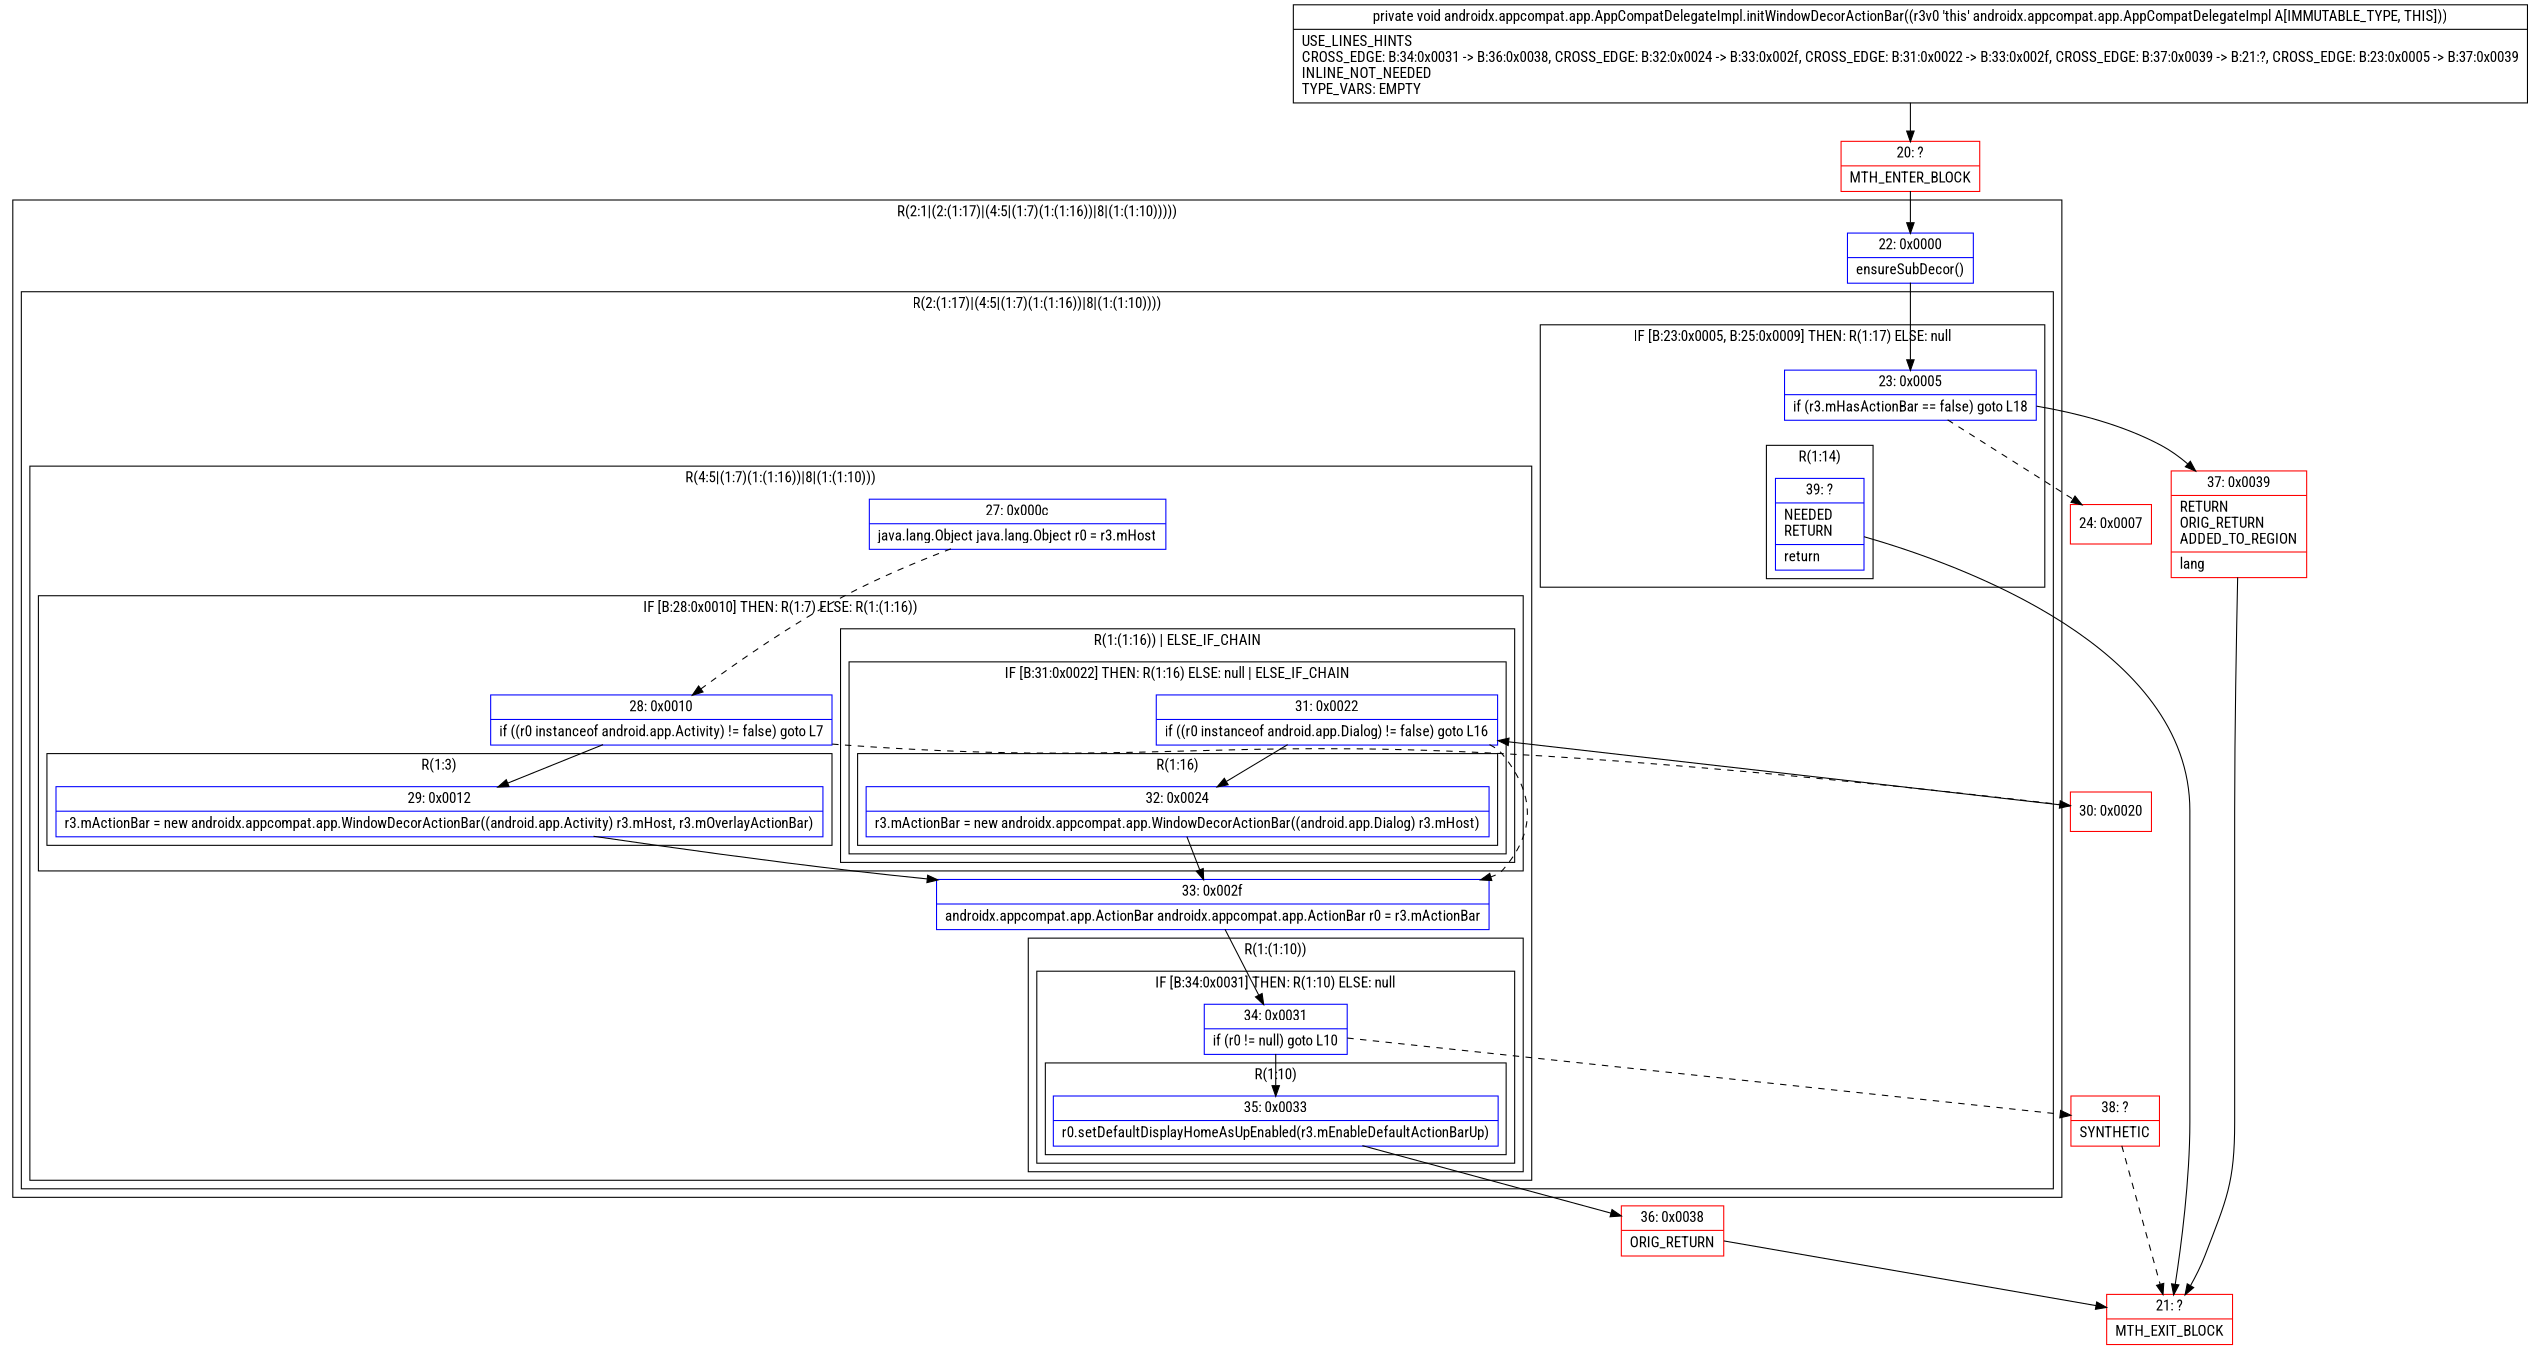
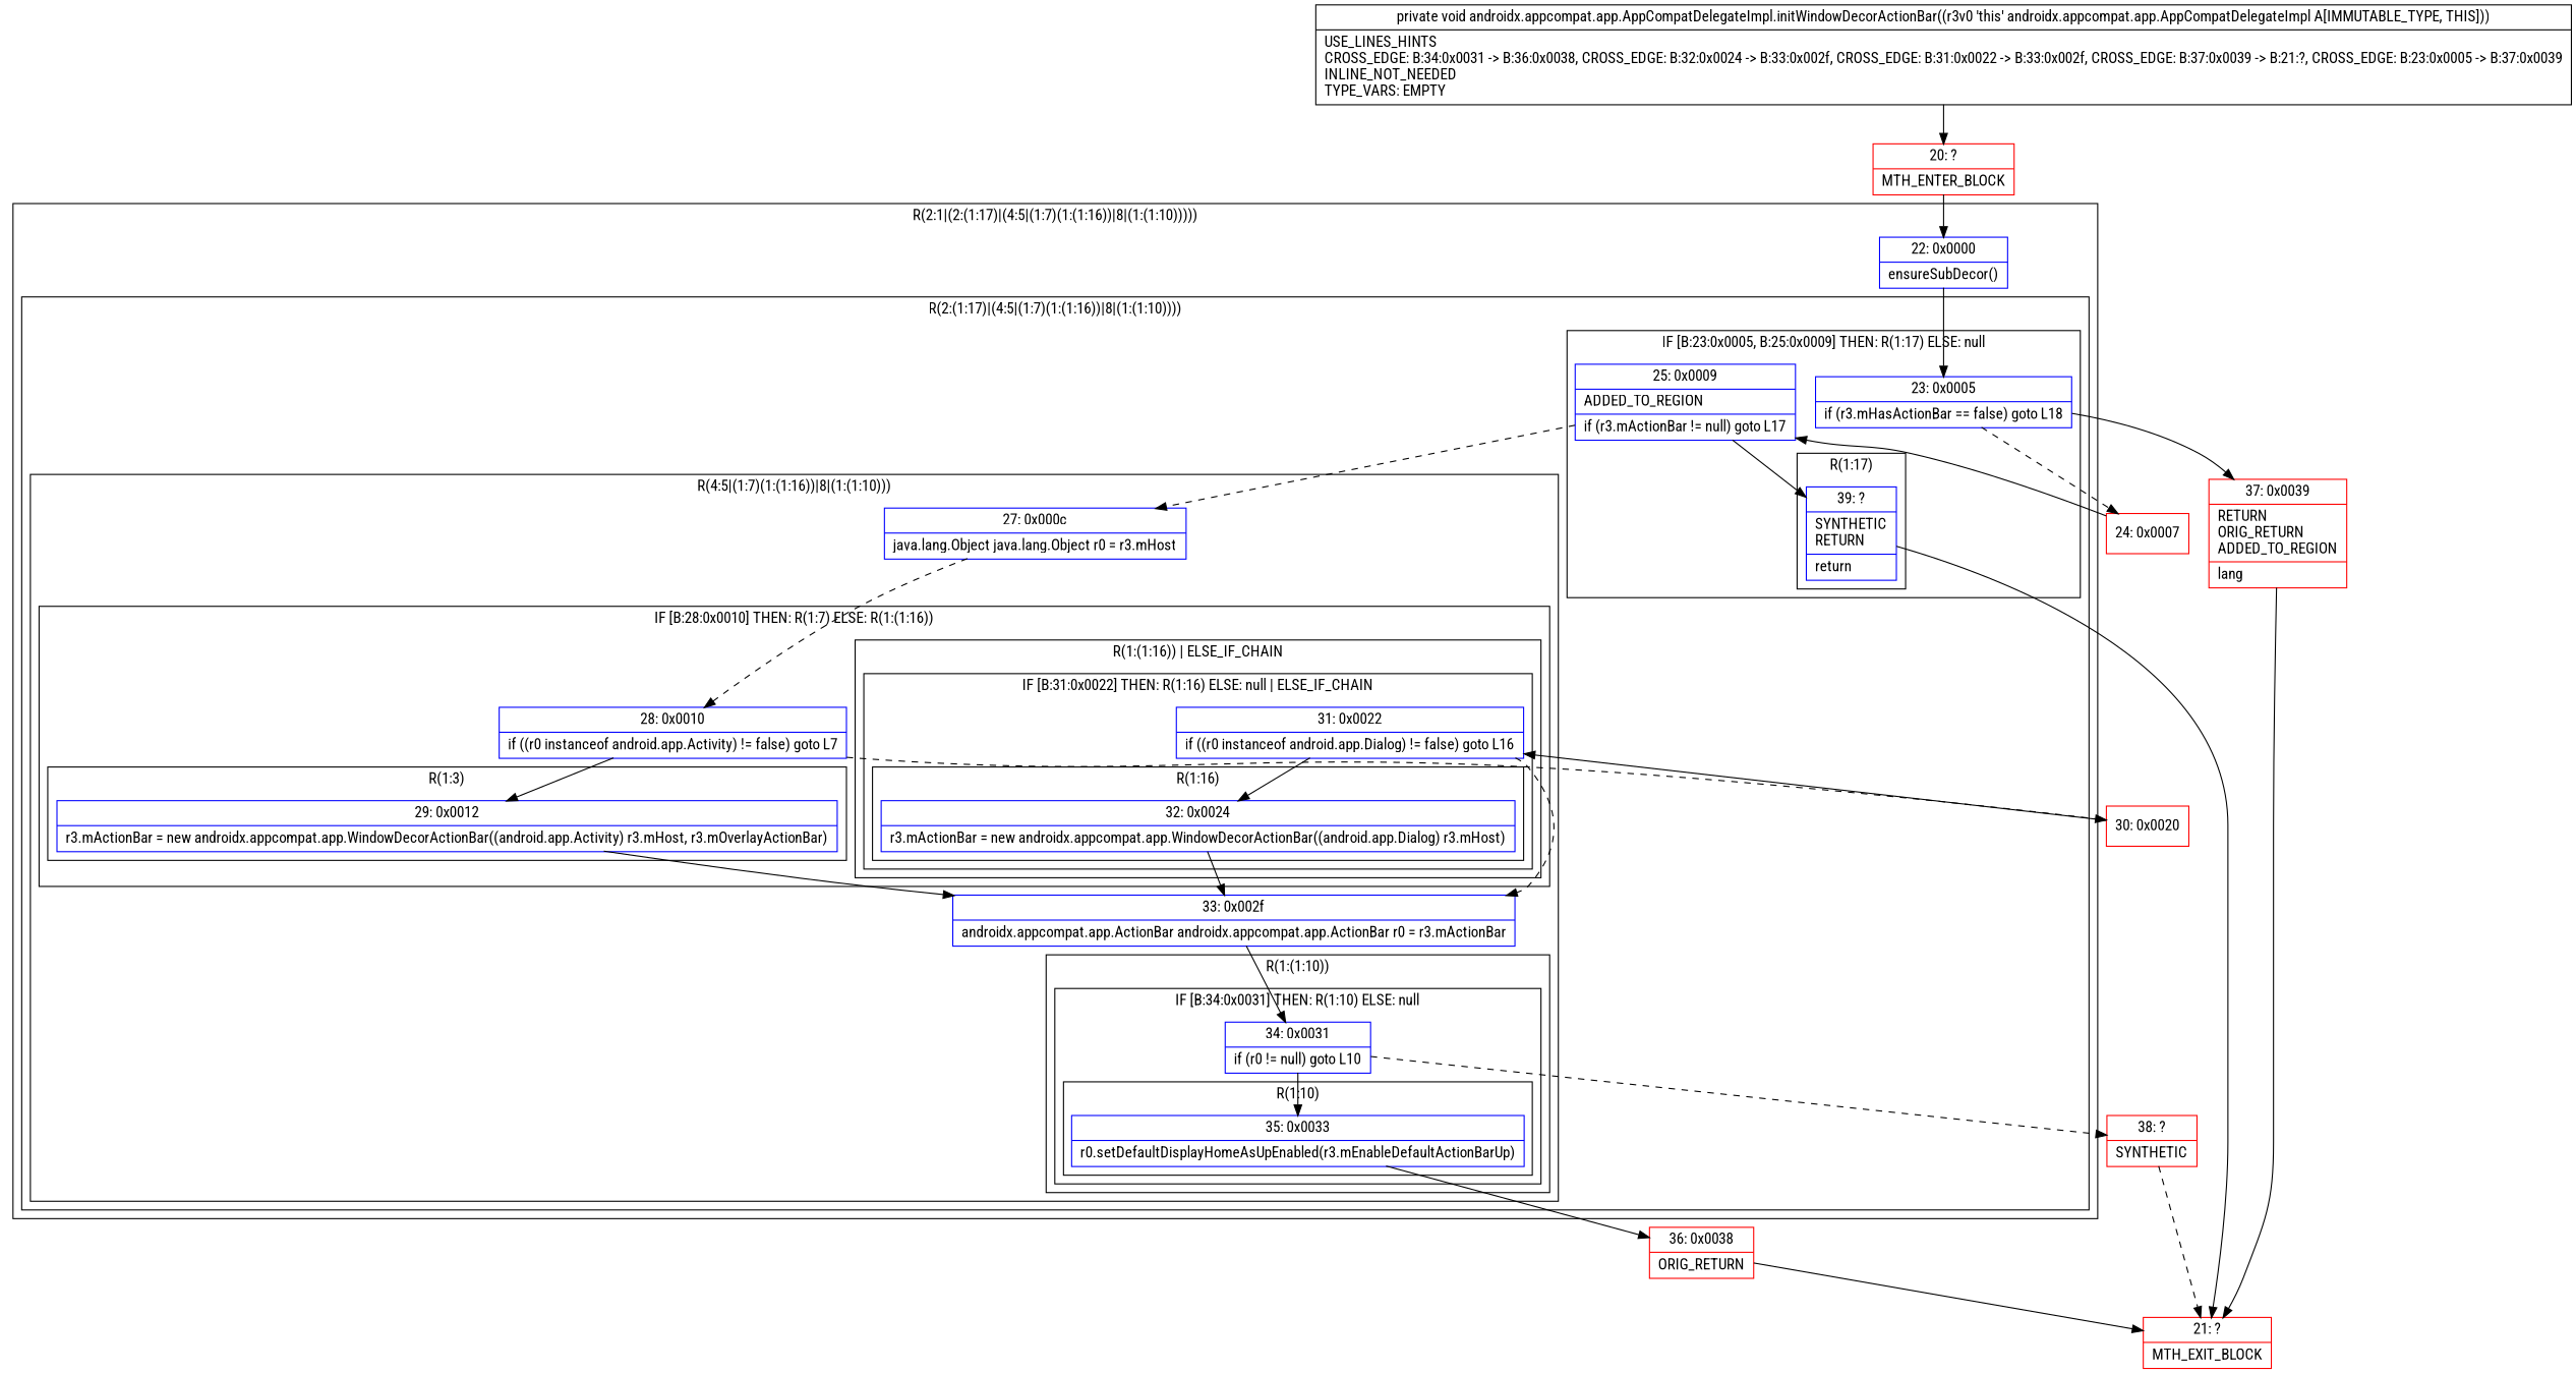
  digraph {
    fontname="Roboto Condensed"
    node [color=blue fontname="Roboto Condensed" shape=record]
    edge [fontname="Roboto Condensed"]
-   n1 [label="{39\:\ ?|NEEDED\lRETURN\l|return\l}"]
+   n1 [label="{39\:\ ?|SYNTHETIC\lRETURN\l|return\l}"]
    n2 [label="{23\:\ 0x0005|if (r3.mHasActionBar == false) goto L18\l}"]
+   n3 [label="{25\:\ 0x0009|ADDED_TO_REGION\l|if (r3.mActionBar != null) goto L17\l}"]
    n4 [label="{29\:\ 0x0012|r3.mActionBar = new androidx.appcompat.app.WindowDecorActionBar((android.app.Activity) r3.mHost, r3.mOverlayActionBar)\l}"]
    n5 [label="{32\:\ 0x0024|r3.mActionBar = new androidx.appcompat.app.WindowDecorActionBar((android.app.Dialog) r3.mHost)\l}"]
    n6 [label="{31\:\ 0x0022|if ((r0 instanceof android.app.Dialog) != false) goto L16\l}"]
    n7 [label="{28\:\ 0x0010|if ((r0 instanceof android.app.Activity) != false) goto L7\l}"]
    n8 [label="{35\:\ 0x0033|r0.setDefaultDisplayHomeAsUpEnabled(r3.mEnableDefaultActionBarUp)\l}"]
    n9 [label="{34\:\ 0x0031|if (r0 != null) goto L10\l}"]
    n10 [label="{27\:\ 0x000c|java.lang.Object java.lang.Object r0 = r3.mHost\l}"]
    n11 [label="{33\:\ 0x002f|androidx.appcompat.app.ActionBar androidx.appcompat.app.ActionBar r0 = r3.mActionBar\l}"]
    n12 [label="{22\:\ 0x0000|ensureSubDecor()\l}"]
    n13 [color=red label="{21\:\ ?|MTH_EXIT_BLOCK\l}"]
    n14 [color=red label="{24\:\ 0x0007}"]
    n15 [color=red label="{37\:\ 0x0039|RETURN\lORIG_RETURN\lADDED_TO_REGION\l|lang\l}"]
    n16 [color=red label="{30\:\ 0x0020}"]
    n17 [color=red label="{36\:\ 0x0038|ORIG_RETURN\l}"]
    n18 [color=red label="{38\:\ ?|SYNTHETIC\l}"]
    n19 [color=red label="{20\:\ ?|MTH_ENTER_BLOCK\l}"]
    n20 [label="{private void androidx.appcompat.app.AppCompatDelegateImpl.initWindowDecorActionBar((r3v0 'this' androidx.appcompat.app.AppCompatDelegateImpl A[IMMUTABLE_TYPE, THIS]))  | USE_LINES_HINTS\lCROSS_EDGE: B:34:0x0031 \-\> B:36:0x0038, CROSS_EDGE: B:32:0x0024 \-\> B:33:0x002f, CROSS_EDGE: B:31:0x0022 \-\> B:33:0x002f, CROSS_EDGE: B:37:0x0039 \-\> B:21:?, CROSS_EDGE: B:23:0x0005 \-\> B:37:0x0039\lINLINE_NOT_NEEDED\lTYPE_VARS: EMPTY\l}" color=""]
    subgraph cluster_1 {
      label="R(2:1|(2:(1:17)|(4:5|(1:7)(1:(1:16))|8|(1:(1:10)))))"
      n12
      subgraph cluster_2 {
        label="R(2:(1:17)|(4:5|(1:7)(1:(1:16))|8|(1:(1:10))))"
        subgraph cluster_3 {
          label="IF [B:23:0x0005, B:25:0x0009] THEN: R(1:17) ELSE: null"
          n2
+         n3
          subgraph cluster_4 {
-           label="R(1:14)"
+           label="R(1:17)"
            n1
          }
        }
        subgraph cluster_5 {
          label="R(4:5|(1:7)(1:(1:16))|8|(1:(1:10)))"
          n10
          n11
          subgraph cluster_6 {
            label="IF [B:28:0x0010] THEN: R(1:7) ELSE: R(1:(1:16))"
            n7
            subgraph cluster_7 {
              label="R(1:3)"
              n4
            }
            subgraph cluster_8 {
              label="R(1:(1:16)) | ELSE_IF_CHAIN\l"
              subgraph cluster_9 {
                label="IF [B:31:0x0022] THEN: R(1:16) ELSE: null | ELSE_IF_CHAIN\l"
                n6
                subgraph cluster_10 {
                  label="R(1:16)"
                  n5
                }
              }
            }
          }
          subgraph cluster_11 {
            label="R(1:(1:10))"
            subgraph cluster_12 {
              label="IF [B:34:0x0031] THEN: R(1:10) ELSE: null"
              n9
              subgraph cluster_13 {
                label="R(1:10)"
                n8
              }
            }
          }
        }
      }
    }
    n1 -> n13
    n2 -> n14 [style=dashed]
    n2 -> n15
+   n3 -> n1
+   n3 -> n10 [style=dashed]
    n4 -> n11
    n5 -> n11
    n6 -> n5
    n6 -> n11 [style=dashed]
    n7 -> n4
    n7 -> n16 [style=dashed]
    n8 -> n17
    n9 -> n8
    n9 -> n18 [style=dashed]
    n10 -> n7 [style=dashed]
    n11 -> n9
    n12 -> n2
+   n14 -> n3
    n15 -> n13
    n16 -> n6
    n17 -> n13
    n18 -> n13 [style=dashed]
    n19 -> n12
    n20 -> n19
  }
